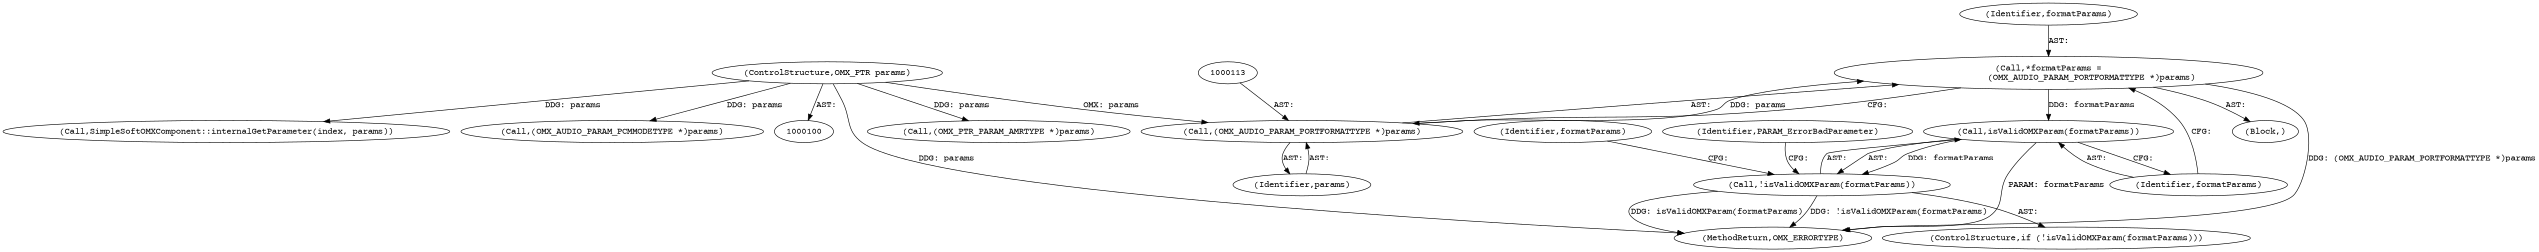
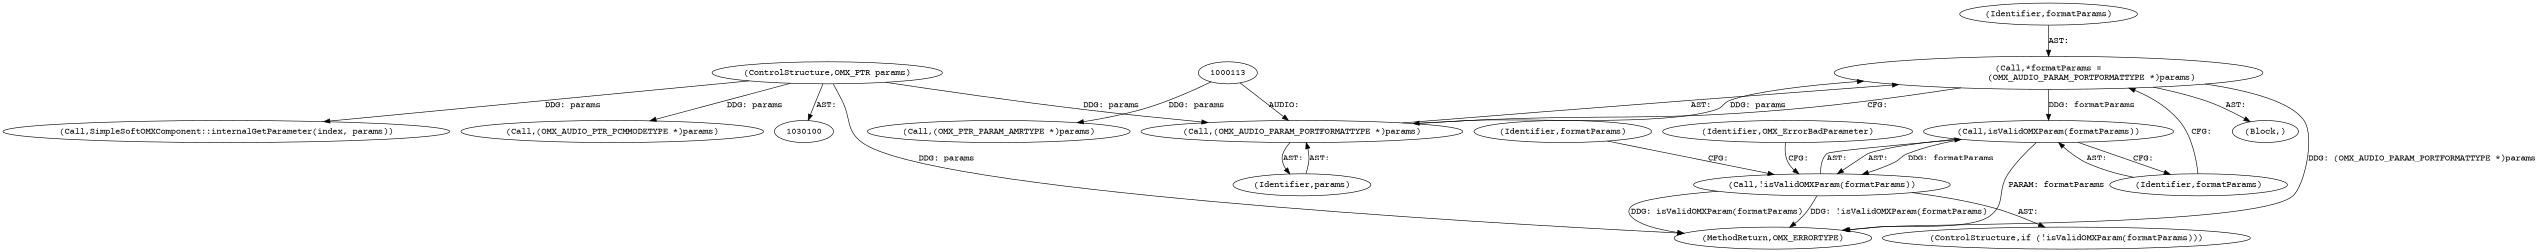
  digraph {
    fontname="Courier Prime"
    node [fontname="Courier Prime"]
    edge [fontname="Courier Prime"]
    n1 [label="(Call,*formatParams =\n                 (OMX_AUDIO_PARAM_PORTFORMATTYPE *)params)"]
    n2 [label="(Call,(OMX_AUDIO_PARAM_PORTFORMATTYPE *)params)"]
    n3 [label="(Call,isValidOMXParam(formatParams))"]
    n4 [label="(MethodReturn,OMX_ERRORTYPE)"]
    n5 [label="(Block,)"]
    n6 [label="(Identifier,params)"]
    n7 [label="(Call,!isValidOMXParam(formatParams))"]
    n8 [label="(Identifier,formatParams)"]
    n9 [label="(ControlStructure,OMX_PTR params)"]
    n10 [label="(Call,(OMX_PTR_PARAM_AMRTYPE *)params)"]
    n11 [label="(Call,SimpleSoftOMXComponent::internalGetParameter(index, params))"]
-   n12 [label="(Call,(OMX_AUDIO_PARAM_PCMMODETYPE *)params)"]
-   1000100
+   n12 [label="(Call,(OMX_AUDIO_PTR_PCMMODETYPE *)params)"]
+   1000100 [label=1030100]
    n14 [label="(ControlStructure,if (!isValidOMXParam(formatParams)))"]
    n15 [label="(Identifier,formatParams)"]
    n16 [label="(Identifier,formatParams)"]
-   n17 [label="(Identifier,PARAM_ErrorBadParameter)"]
+   n17 [label="(Identifier,OMX_ErrorBadParameter)"]
    1000113
    n1 -> n2 [label="CFG: "]
    n1 -> n3 [label="DDG: formatParams"]
    n1 -> n4 [label="DDG: (OMX_AUDIO_PARAM_PORTFORMATTYPE *)params"]
    n1 -> n5 [label="AST: "]
    n2 -> n1 [label="AST: "]
    n2 -> n1 [label="DDG: params"]
    n2 -> n6 [label="AST: "]
    n3 -> n4 [label="PARAM: formatParams"]
    n3 -> n7 [label="AST: "]
    n3 -> n7 [label="DDG: formatParams"]
    n3 -> n8 [label="CFG: "]
    n6 -> n2 [label="AST: "]
    n7 -> n3 [label="AST: "]
    n7 -> n4 [label="DDG: isValidOMXParam(formatParams)"]
    n7 -> n4 [label="DDG: !isValidOMXParam(formatParams)"]
    n7 -> n14 [label="AST: "]
    n8 -> n1 [label="CFG: "]
    n8 -> n3 [label="AST: "]
-   n9 -> n2 [label="OMX: params"]
+   n9 -> n2 [label="DDG: params"]
    n9 -> n4 [label="DDG: params"]
-   n9 -> n10 [label="DDG: params"]
+   1000113 -> n10 [label="DDG: params"]
    n9 -> n11 [label="DDG: params"]
    n9 -> n12 [label="DDG: params"]
    n9 -> 1000100 [label="AST: "]
    n15 -> n1 [label="AST: "]
    n16 -> n7 [label="CFG: "]
    n17 -> n7 [label="CFG: "]
-   1000113 -> n2 [label="AST: "]
+   1000113 -> n2 [label="AUDIO: "]
  }
